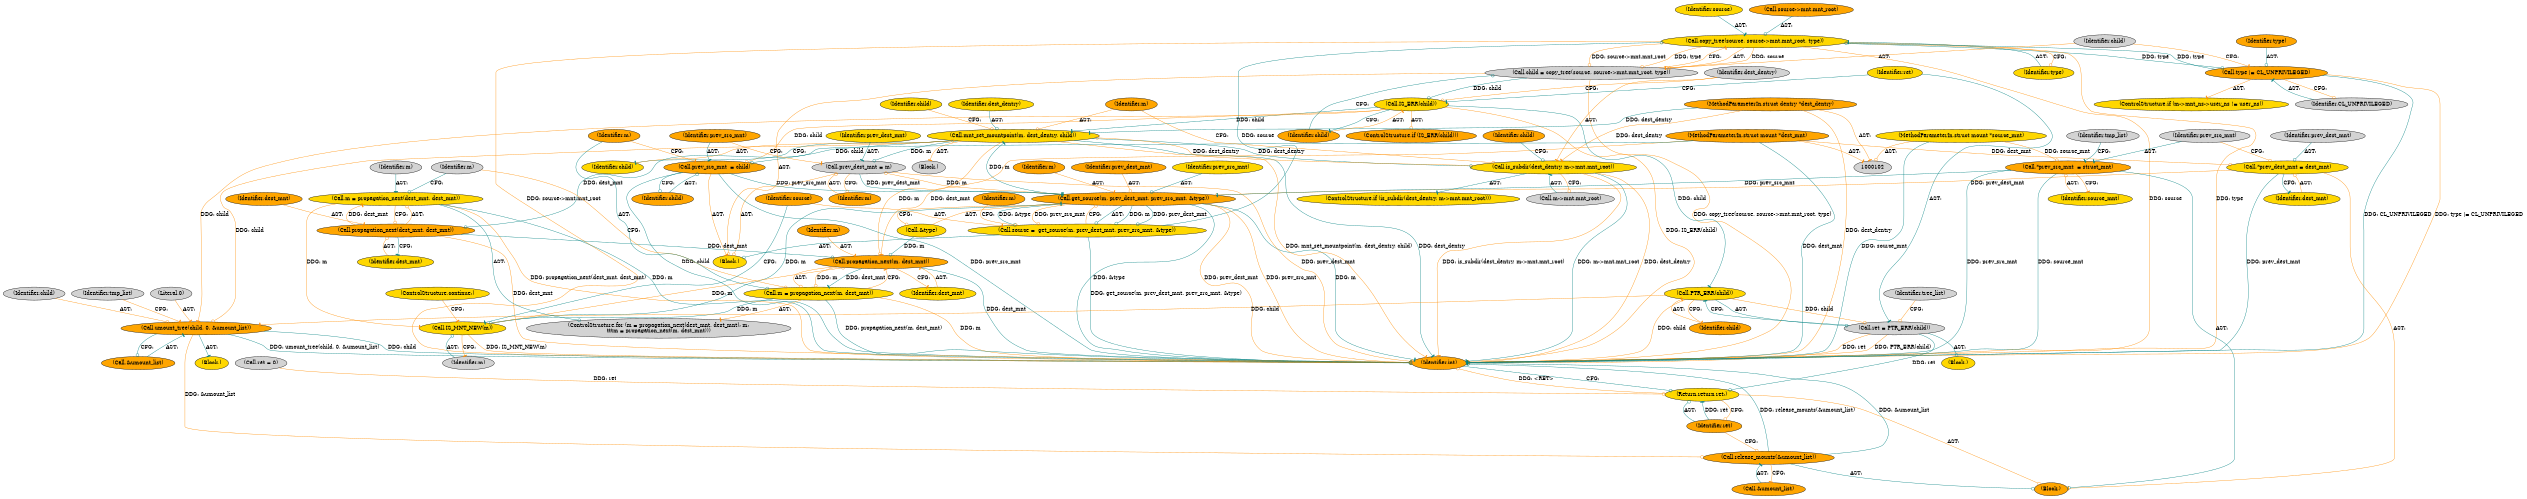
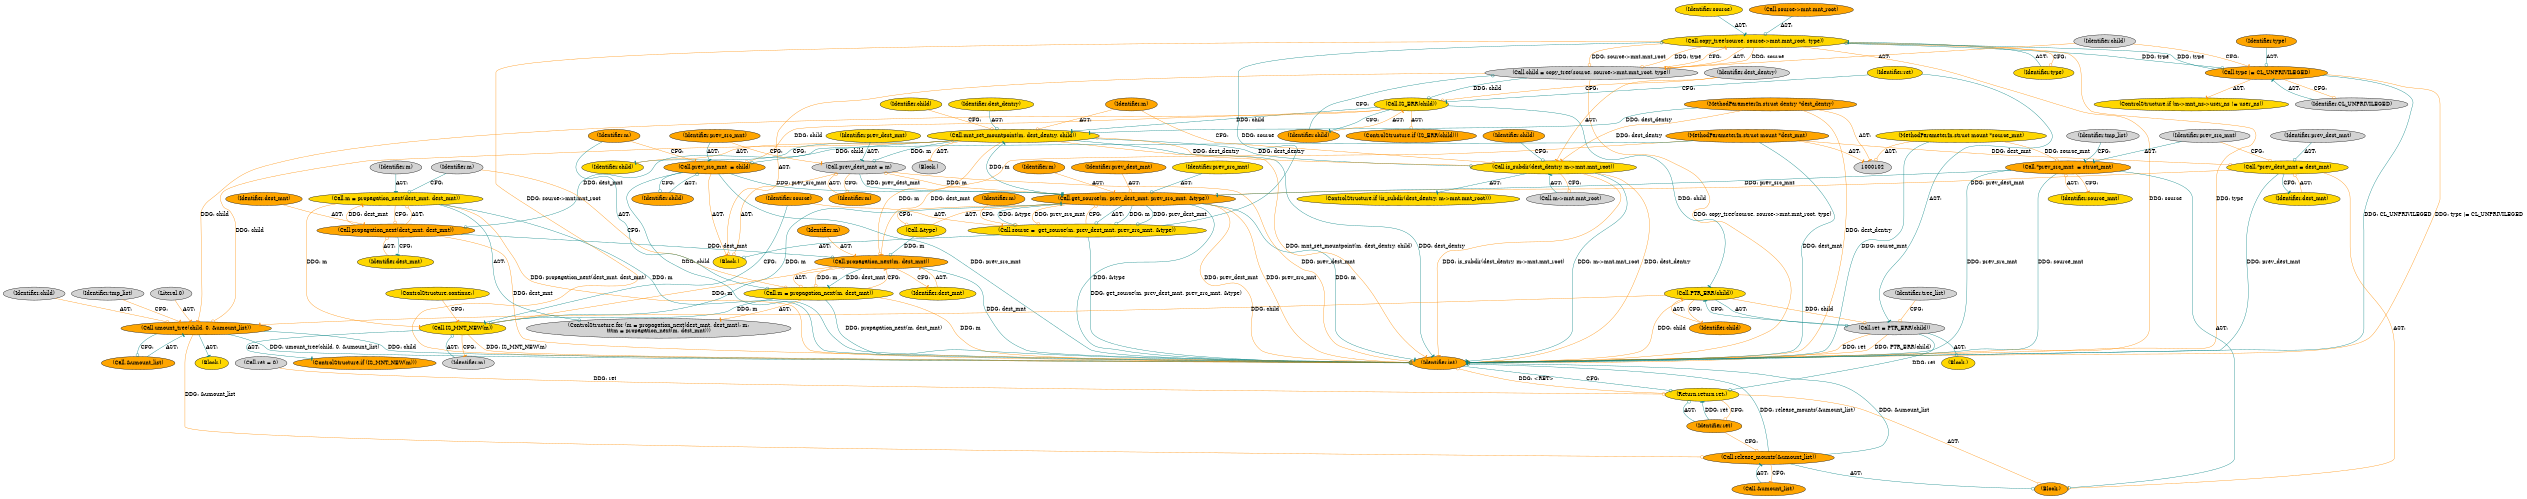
  digraph {
    node [fillcolor=orange style=filled]
    edge [arrowhead=odot color=darkorange]
    n1 [fillcolor=gold label="(Call,copy_tree(source, source->mnt.mnt_root, type))"]
    n2 [fillcolor=lightgrey label="(Call,child = copy_tree(source, source->mnt.mnt_root, type))"]
    n3 [label="(Call,type |= CL_UNPRIVILEGED)"]
    n4 [label="(Identifier,int)"]
    n5 [fillcolor=gold label="(Identifier,type)"]
    n6 [fillcolor=gold label="(Block,)"]
    n7 [fillcolor=gold label="(Call,IS_ERR(child))"]
    n8 [fillcolor=gold label="(ControlStructure,if (m->mnt_ns->user_ns != user_ns))"]
    n9 [fillcolor=lightgrey label="(Identifier,CL_UNPRIVILEGED)"]
    n10 [fillcolor=gold label="(Return,return ret;)"]
    n11 [fillcolor=gold label="(Call,source =  get_source(m, prev_dest_mnt, prev_src_mnt, &type))"]
    n12 [label="(Call,get_source(m, prev_dest_mnt, prev_src_mnt, &type))"]
    n13 [fillcolor=gold label="(Call,mnt_set_mountpoint(m, dest_dentry, child))"]
    n14 [fillcolor=lightgrey label="(Call,prev_dest_mnt = m)"]
    n15 [fillcolor=gold label="(Call,&type)"]
    n16 [label="(Call,propagation_next(m, dest_mnt))"]
    n17 [fillcolor=gold label="(Call,m = propagation_next(m, dest_mnt))"]
    n18 [fillcolor=gold label="(Identifier,dest_mnt)"]
    n19 [fillcolor=gold label="(Call,is_subdir(dest_dentry, m->mnt.mnt_root))"]
    n20 [label="(Call,prev_src_mnt  = child)"]
    n21 [label="(Call,umount_tree(child, 0, &umount_list))"]
    n22 [fillcolor=lightgrey label="(Block,)"]
    n23 [fillcolor=gold label="(Identifier,child)"]
    n24 [label="(Identifier,m)"]
    n25 [fillcolor=gold label="(Call,IS_MNT_NEW(m))"]
+   n26 [label="(ControlStructure,if (IS_MNT_NEW(m)))"]
    n27 [fillcolor=lightgrey label="(Identifier,m)"]
    n28 [fillcolor=lightgrey label="(ControlStructure,for (m = propagation_next(dest_mnt, dest_mnt); m;\n\t\t\tm = propagation_next(m, dest_mnt)))"]
    n29 [fillcolor=lightgrey label="(Call,m->mnt.mnt_root)"]
    n30 [fillcolor=gold label="(ControlStructure,if (is_subdir(dest_dentry, m->mnt.mnt_root)))"]
    n31 [label="(Identifier,child)"]
    n32 [label="(Call,release_mounts(&umount_list))"]
    n33 [label="(Call,&umount_list)"]
    n34 [fillcolor=gold label="(Block,)"]
    n35 [label="(MethodParameterIn,struct dentry *dest_dentry)"]
    1000102 [fillcolor=lightgrey]
    n37 [fillcolor=gold label="(Call,PTR_ERR(child))"]
    n38 [label="(Identifier,child)"]
    n39 [label="(ControlStructure,if (IS_ERR(child)))"]
    n40 [fillcolor=lightgrey label="(Call,ret = PTR_ERR(child))"]
    n41 [label="(Identifier,child)"]
    n42 [label="(Call,propagation_next(dest_mnt, dest_mnt))"]
    n43 [fillcolor=gold label="(Call,m = propagation_next(dest_mnt, dest_mnt))"]
    n44 [fillcolor=gold label="(Identifier,dest_mnt)"]
    n45 [label="(MethodParameterIn,struct mount *dest_mnt)"]
    n46 [fillcolor=gold label="(Call,*prev_dest_mnt = dest_mnt)"]
    n47 [fillcolor=gold label="(Identifier,dest_mnt)"]
    n48 [label="(Block,)"]
    n49 [label="(Call,*prev_src_mnt  = struct_mnt)"]
    n50 [fillcolor=gold label="(Identifier,source_mnt)"]
    n51 [fillcolor=gold label="(MethodParameterIn,struct mount *source_mnt)"]
    n52 [fillcolor=gold label="(Block,)"]
    n53 [label="(Identifier,ret)"]
    n54 [label="(Call,&umount_list)"]
    n55 [label="(Identifier,dest_mnt)"]
    n56 [label="(Identifier,type)"]
    n57 [fillcolor=lightgrey label="(Identifier,m)"]
    n58 [fillcolor=gold label="(Identifier,ret)"]
    n59 [fillcolor=lightgrey label="(Call,ret = 0)"]
    n60 [fillcolor=gold label="(Identifier,dest_dentry)"]
    n61 [label="(Identifier,m)"]
    n62 [fillcolor=lightgrey label="(Literal,0)"]
    n63 [fillcolor=lightgrey label="(Identifier,child)"]
    n64 [fillcolor=gold label="(Identifier,prev_src_mnt)"]
    n65 [label="(Identifier,child)"]
    n66 [label="(Identifier,m)"]
    n67 [fillcolor=gold label="(Identifier,prev_dest_mnt)"]
    n68 [fillcolor=gold label="(Identifier,source)"]
    n69 [label="(Identifier,prev_dest_mnt)"]
    n70 [label="(Identifier,m)"]
    n71 [fillcolor=lightgrey label="(Identifier,m)"]
    n72 [label="(Identifier,prev_src_mnt)"]
    n73 [label="(Identifier,m)"]
    n74 [label="(Identifier,source)"]
    n75 [fillcolor=lightgrey label="(Identifier,child)"]
    n76 [label="(Call,source->mnt.mnt_root)"]
    n77 [fillcolor=lightgrey label="(Identifier,prev_dest_mnt)"]
    n78 [fillcolor=lightgrey label="(Identifier,tmp_list)"]
    n79 [fillcolor=gold label="(ControlStructure,continue;)"]
    n80 [fillcolor=lightgrey label="(Identifier,prev_src_mnt)"]
    n81 [fillcolor=lightgrey label="(Identifier,tmp_list)"]
    n82 [label="(Identifier,m)"]
    n83 [fillcolor=lightgrey label="(Identifier,dest_dentry)"]
    n84 [fillcolor=gold label="(Identifier,child)"]
    n85 [fillcolor=lightgrey label="(Identifier,tree_list)"]
    n1 -> n2 [label="AST: "]
    n1 -> n2 [label="DDG: source"]
    n1 -> n2 [label="DDG: source->mnt.mnt_root"]
    n1 -> n2 [label="DDG: type"]
    n1 -> n3 [color=teal label="DDG: type"]
    n1 -> n4 [arrowhead=tee label="DDG: source->mnt.mnt_root"]
    n1 -> n4 [label="DDG: source"]
    n1 -> n4 [label="DDG: type"]
    n1 -> n5 [label="CFG: "]
    n2 -> n1 [arrowhead=tee label="CFG: "]
    n2 -> n4 [arrowhead=tee label="DDG: copy_tree(source, source->mnt.mnt_root, type)"]
    n2 -> n6 [label="AST: "]
    n2 -> n7 [color=teal label="DDG: child"]
    n3 -> n1 [color=teal label="DDG: type"]
    n3 -> n4 [color=teal label="DDG: CL_UNPRIVILEGED"]
    n3 -> n4 [label="DDG: type |= CL_UNPRIVILEGED"]
    n3 -> n8 [arrowhead=tee label="AST: "]
    n3 -> n9 [label="CFG: "]
    n4 -> n10 [color=teal label="CFG: "]
    n5 -> n1 [arrowhead=tee color=teal label="AST: "]
-   n7 -> n4 [label="DDG: IS_ERR(child)"]
    n7 -> n13 [arrowhead=tee color=teal label="DDG: child"]
    n7 -> n20 [label="DDG: child"]
    n7 -> n21 [arrowhead=tee label="DDG: child"]
    n7 -> n37 [arrowhead=tee color=teal label="DDG: child"]
    n7 -> n38 [arrowhead=tee color=teal label="CFG: "]
    n7 -> n39 [label="AST: "]
    n9 -> n3 [arrowhead=tee color=teal label="AST: "]
    n10 -> n4 [label="DDG: <RET>"]
    n10 -> n48 [label="AST: "]
    n10 -> n53 [label="CFG: "]
    n11 -> n1 [color=teal label="DDG: source"]
    n11 -> n4 [color=teal label="DDG: get_source(m, prev_dest_mnt, prev_src_mnt, &type)"]
    n11 -> n6 [color=teal label="AST: "]
    n11 -> n12 [label="CFG: "]
    n12 -> n4 [arrowhead=tee label="DDG: prev_dest_mnt"]
    n12 -> n4 [label="DDG: prev_src_mnt"]
    n12 -> n4 [arrowhead=tee color=teal label="DDG: m"]
    n12 -> n4 [arrowhead=tee color=teal label="DDG: &type"]
    n12 -> n11 [color=teal label="AST: "]
    n12 -> n11 [color=teal label="DDG: m"]
    n12 -> n11 [color=teal label="DDG: prev_dest_mnt"]
    n12 -> n11 [label="DDG: prev_src_mnt"]
    n12 -> n11 [color=teal label="DDG: &type"]
    n12 -> n13 [arrowhead=tee color=teal label="DDG: m"]
    n12 -> n14 [label="DDG: m"]
    n12 -> n15 [label="CFG: "]
    n13 -> n4 [arrowhead=tee label="DDG: mnt_set_mountpoint(m, dest_dentry, child)"]
    n13 -> n4 [arrowhead=tee color=teal label="DDG: dest_dentry"]
    n13 -> n14 [color=teal label="DDG: m"]
    n13 -> n16 [label="DDG: m"]
    n13 -> n19 [color=teal label="DDG: dest_dentry"]
    n13 -> n20 [color=teal label="DDG: child"]
    n13 -> n21 [label="DDG: child"]
    n13 -> n22 [arrowhead=tee label="AST: "]
    n13 -> n23 [arrowhead=tee color=teal label="CFG: "]
    n14 -> n4 [arrowhead=tee label="DDG: prev_dest_mnt"]
    n14 -> n6 [label="AST: "]
    n14 -> n12 [arrowhead=tee color=teal label="DDG: prev_dest_mnt"]
    n14 -> n24 [label="CFG: "]
    n15 -> n12 [label="AST: "]
    n15 -> n16 [color=teal label="DDG: m"]
    n16 -> n4 [color=teal label="DDG: dest_mnt"]
    n16 -> n17 [label="AST: "]
    n16 -> n17 [label="DDG: m"]
    n16 -> n17 [arrowhead=tee color=teal label="DDG: dest_mnt"]
    n16 -> n18 [arrowhead=tee label="CFG: "]
    n17 -> n4 [arrowhead=tee label="DDG: m"]
    n17 -> n4 [arrowhead=tee color=teal label="DDG: propagation_next(m, dest_mnt)"]
    n17 -> n16 [arrowhead=tee label="CFG: "]
    n17 -> n25 [color=teal label="DDG: m"]
    n17 -> n28 [arrowhead=tee label="AST: "]
    n18 -> n16 [arrowhead=tee label="AST: "]
    n19 -> n4 [arrowhead=tee label="DDG: is_subdir(dest_dentry, m->mnt.mnt_root)"]
    n19 -> n4 [arrowhead=tee color=teal label="DDG: m->mnt.mnt_root"]
    n19 -> n4 [arrowhead=tee label="DDG: dest_dentry"]
    n19 -> n13 [label="DDG: dest_dentry"]
    n19 -> n29 [label="CFG: "]
    n19 -> n30 [arrowhead=tee color=teal label="AST: "]
    n20 -> n4 [arrowhead=tee color=teal label="DDG: child"]
    n20 -> n4 [color=teal label="DDG: prev_src_mnt"]
    n20 -> n6 [arrowhead=tee label="AST: "]
    n20 -> n12 [arrowhead=tee color=teal label="DDG: prev_src_mnt"]
    n20 -> n31 [color=teal label="CFG: "]
    n21 -> n4 [color=teal label="DDG: umount_tree(child, 0, &umount_list)"]
    n21 -> n4 [arrowhead=tee color=teal label="DDG: child"]
    n21 -> n32 [label="DDG: &umount_list"]
    n21 -> n33 [color=teal label="CFG: "]
    n21 -> n34 [arrowhead=tee color=teal label="AST: "]
    n23 -> n13 [label="AST: "]
    n24 -> n14 [label="AST: "]
    n25 -> n4 [label="DDG: IS_MNT_NEW(m)"]
    n25 -> n12 [arrowhead=tee color=teal label="DDG: m"]
    n25 -> n16 [label="DDG: m"]
+   n25 -> n26 [arrowhead=tee color=teal label="AST: "]
    n25 -> n27 [arrowhead=tee label="CFG: "]
    n27 -> n25 [color=teal label="AST: "]
    n29 -> n19 [arrowhead=tee color=teal label="AST: "]
    n31 -> n20 [color=teal label="AST: "]
    n32 -> n4 [color=teal label="DDG: &umount_list"]
    n32 -> n4 [color=teal label="DDG: release_mounts(&umount_list)"]
    n32 -> n48 [color=teal label="AST: "]
    n32 -> n54 [arrowhead=tee label="CFG: "]
    n33 -> n21 [arrowhead=tee color=teal label="AST: "]
    n35 -> n4 [label="DDG: dest_dentry"]
    n35 -> n13 [arrowhead=tee color=teal label="DDG: dest_dentry"]
    n35 -> n19 [arrowhead=tee label="DDG: dest_dentry"]
    n35 -> 1000102 [arrowhead=tee label="AST: "]
    n37 -> n4 [label="DDG: child"]
    n37 -> n21 [arrowhead=tee label="DDG: child"]
    n37 -> n40 [color=teal label="AST: "]
    n37 -> n40 [label="DDG: child"]
    n37 -> n41 [arrowhead=tee label="CFG: "]
    n38 -> n2 [color=teal label="CFG: "]
    n38 -> n7 [arrowhead=tee label="AST: "]
    n40 -> n4 [label="DDG: PTR_ERR(child)"]
    n40 -> n4 [arrowhead=tee label="DDG: ret"]
    n40 -> n10 [color=teal label="DDG: ret"]
    n40 -> n37 [arrowhead=tee color=teal label="CFG: "]
    n40 -> n52 [color=teal label="AST: "]
    n41 -> n37 [arrowhead=tee label="AST: "]
    n42 -> n4 [label="DDG: dest_mnt"]
    n42 -> n16 [color=teal label="DDG: dest_mnt"]
    n42 -> n43 [label="AST: "]
    n42 -> n43 [arrowhead=tee label="DDG: dest_mnt"]
    n42 -> n44 [arrowhead=tee color=teal label="CFG: "]
    n43 -> n4 [arrowhead=tee label="DDG: propagation_next(dest_mnt, dest_mnt)"]
    n43 -> n4 [color=teal label="DDG: m"]
    n43 -> n25 [arrowhead=tee label="DDG: m"]
    n43 -> n28 [color=teal label="AST: "]
    n43 -> n42 [label="CFG: "]
    n44 -> n42 [label="AST: "]
    n45 -> n4 [arrowhead=tee color=teal label="DDG: dest_mnt"]
    n45 -> n16 [arrowhead=tee label="DDG: dest_mnt"]
    n45 -> 1000102 [arrowhead=tee label="AST: "]
    n45 -> n42 [color=teal label="DDG: dest_mnt"]
    n45 -> n46 [label="DDG: dest_mnt"]
    n46 -> n4 [arrowhead=tee color=teal label="DDG: prev_dest_mnt"]
    n46 -> n12 [label="DDG: prev_dest_mnt"]
    n46 -> n47 [arrowhead=tee color=teal label="CFG: "]
    n46 -> n48 [arrowhead=tee label="AST: "]
    n47 -> n46 [label="AST: "]
    n49 -> n4 [color=teal label="DDG: prev_src_mnt"]
    n49 -> n4 [color=teal label="DDG: source_mnt"]
    n49 -> n12 [arrowhead=tee color=teal label="DDG: prev_src_mnt"]
    n49 -> n48 [color=teal label="AST: "]
    n49 -> n50 [arrowhead=tee label="CFG: "]
    n50 -> n49 [label="AST: "]
    n51 -> n4 [arrowhead=tee color=teal label="DDG: source_mnt"]
    n51 -> 1000102 [label="AST: "]
    n51 -> n49 [label="DDG: source_mnt"]
    n53 -> n10 [color=teal label="AST: "]
    n53 -> n10 [arrowhead=tee color=teal label="DDG: ret"]
    n53 -> n32 [label="CFG: "]
    n54 -> n32 [arrowhead=tee color=teal label="AST: "]
    n55 -> n42 [arrowhead=tee label="AST: "]
    n56 -> n3 [color=teal label="AST: "]
    n57 -> n17 [label="CFG: "]
    n57 -> n43 [color=teal label="CFG: "]
    n58 -> n7 [arrowhead=tee color=teal label="CFG: "]
    n58 -> n40 [arrowhead=tee color=teal label="AST: "]
    n59 -> n10 [label="DDG: ret"]
    n60 -> n13 [color=teal label="AST: "]
    n61 -> n13 [label="AST: "]
    n61 -> n19 [label="CFG: "]
    n62 -> n21 [arrowhead=tee label="AST: "]
    n63 -> n21 [label="AST: "]
    n64 -> n12 [color=teal label="AST: "]
    n65 -> n19 [color=teal label="CFG: "]
    n66 -> n12 [arrowhead=tee label="AST: "]
    n67 -> n14 [arrowhead=tee color=teal label="AST: "]
    n68 -> n1 [arrowhead=tee color=teal label="AST: "]
    n69 -> n12 [label="AST: "]
    n70 -> n11 [label="CFG: "]
    n71 -> n43 [arrowhead=tee color=teal label="AST: "]
    n72 -> n14 [arrowhead=tee label="CFG: "]
    n72 -> n20 [arrowhead=tee color=teal label="AST: "]
    n73 -> n16 [arrowhead=tee label="AST: "]
    n74 -> n11 [arrowhead=tee label="AST: "]
    n74 -> n25 [arrowhead=tee color=teal label="CFG: "]
    n75 -> n2 [arrowhead=tee label="AST: "]
    n75 -> n3 [arrowhead=tee label="CFG: "]
    n76 -> n1 [color=teal label="AST: "]
    n77 -> n46 [color=teal label="AST: "]
    n78 -> n49 [arrowhead=tee color=teal label="CFG: "]
    n79 -> n25 [arrowhead=tee label="CFG: "]
    n80 -> n46 [label="CFG: "]
    n80 -> n49 [arrowhead=tee color=teal label="AST: "]
    n81 -> n21 [arrowhead=tee label="CFG: "]
    n82 -> n17 [color=teal label="AST: "]
    n82 -> n20 [arrowhead=tee label="CFG: "]
    n83 -> n7 [label="CFG: "]
    n83 -> n19 [arrowhead=tee label="AST: "]
    n84 -> n13 [label="CFG: "]
    n85 -> n40 [label="CFG: "]
  }
